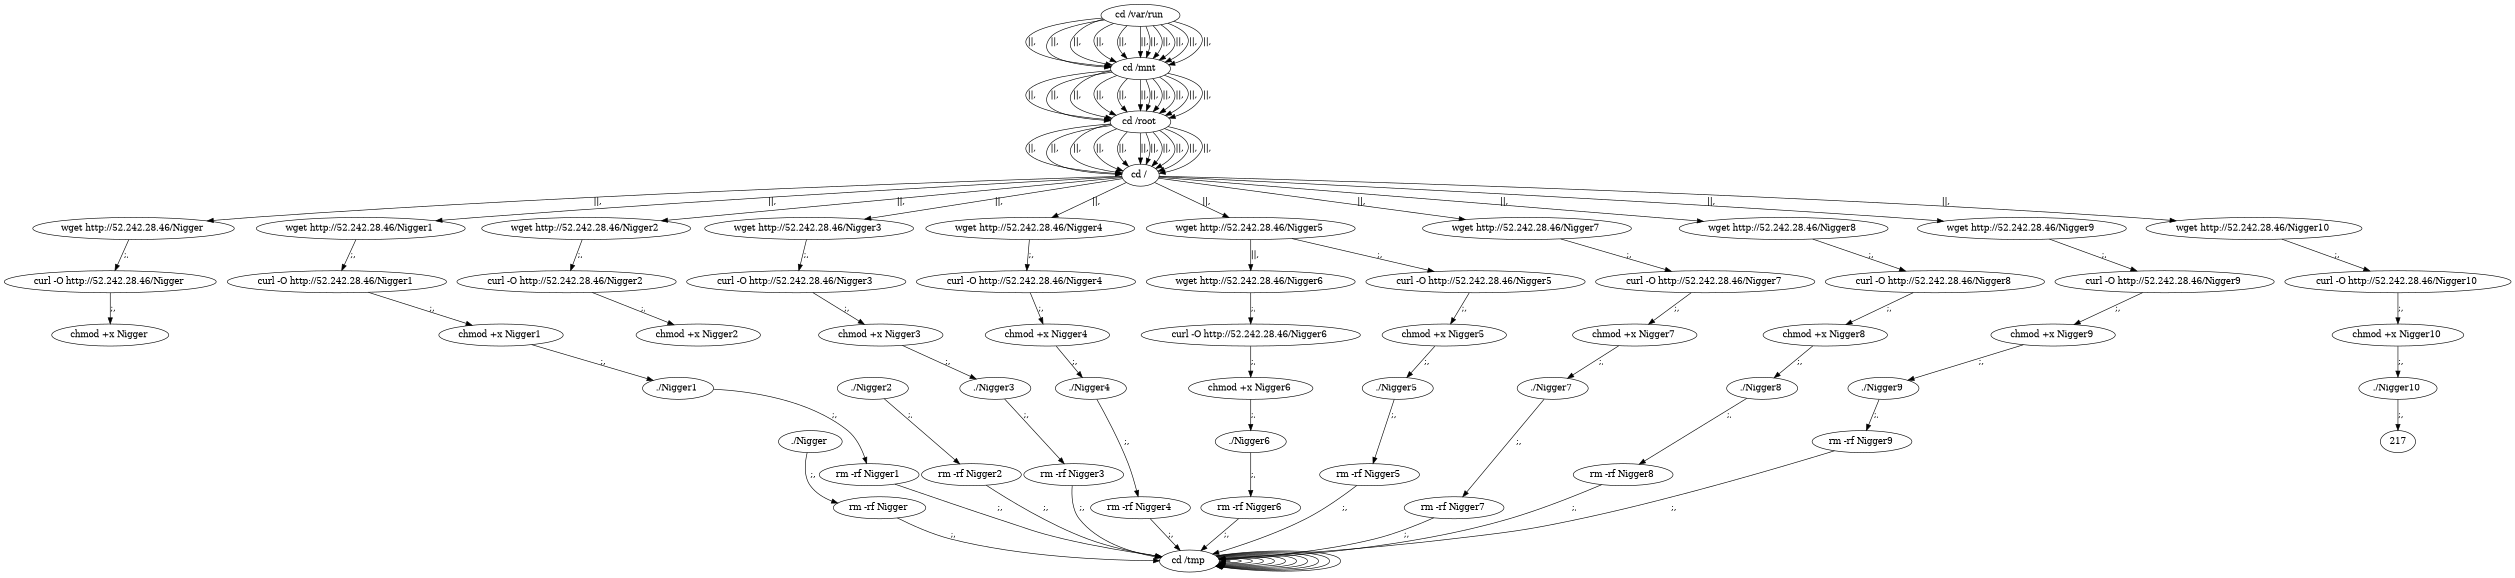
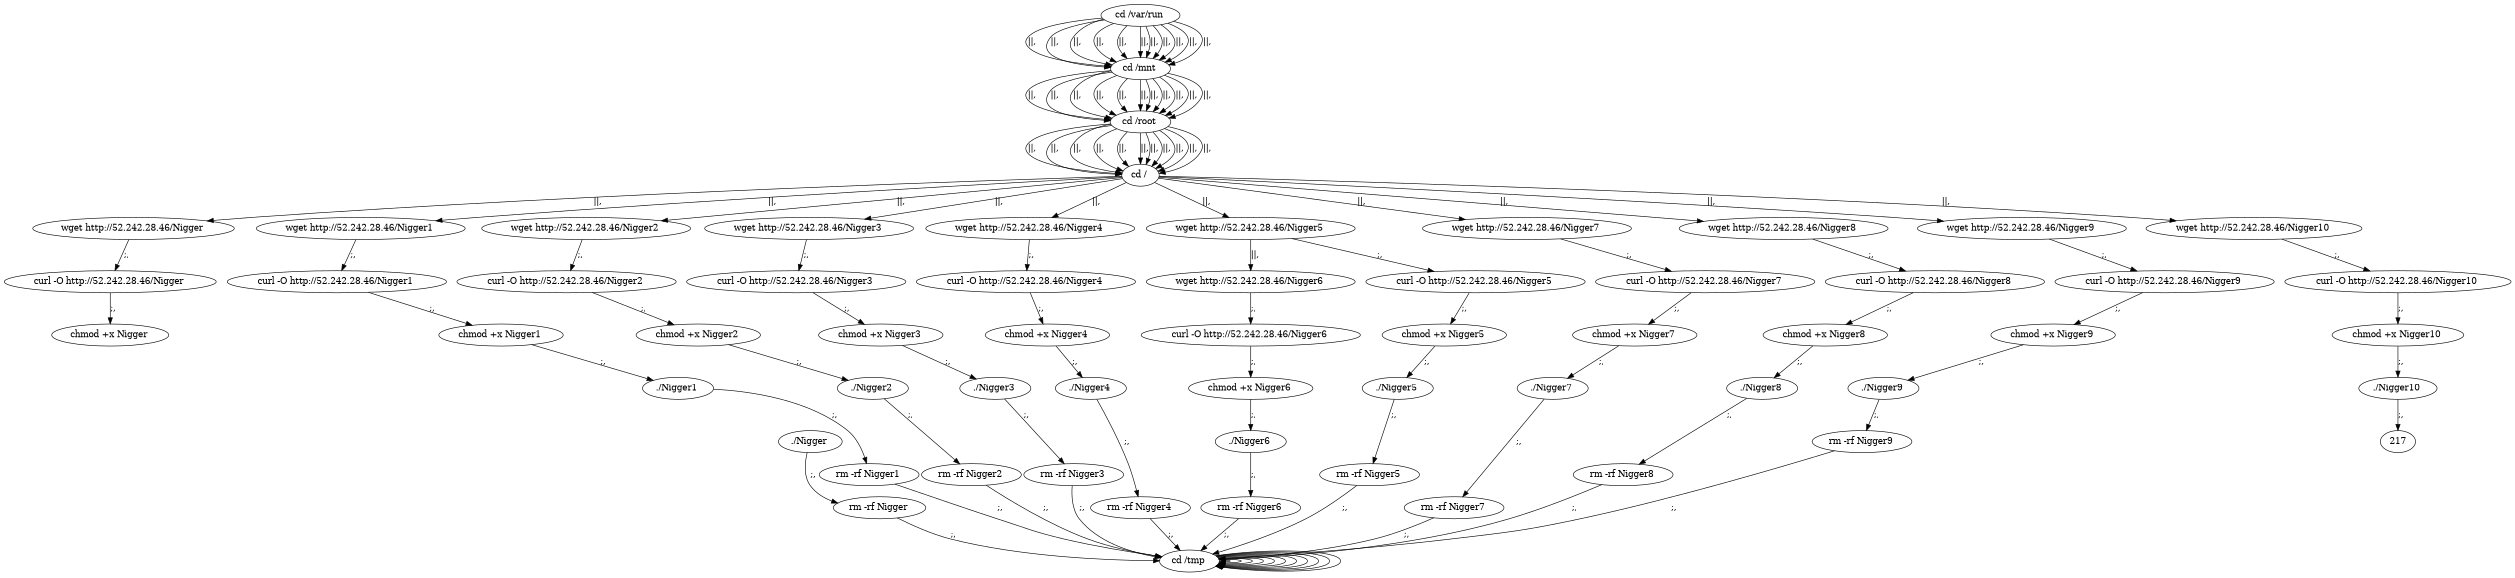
  digraph {
    n1 [label="cd /tmp "]
    n2 [label="cd /var/run "]
    n3 [label="cd /mnt "]
    n4 [label="cd /root "]
    n5 [label="cd / "]
    n6 [label="wget http://52.242.28.46/Nigger "]
    n7 [label="wget http://52.242.28.46/Nigger1 "]
    n8 [label="wget http://52.242.28.46/Nigger2 "]
    n9 [label="wget http://52.242.28.46/Nigger3 "]
    n10 [label="wget http://52.242.28.46/Nigger4 "]
    n11 [label="wget http://52.242.28.46/Nigger5 "]
    n12 [label="wget http://52.242.28.46/Nigger7 "]
    n13 [label="wget http://52.242.28.46/Nigger8 "]
    n14 [label="wget http://52.242.28.46/Nigger9 "]
    n15 [label="wget http://52.242.28.46/Nigger10 "]
    n16 [label="curl -O http://52.242.28.46/Nigger "]
    n17 [label="curl -O http://52.242.28.46/Nigger1 "]
    n18 [label="curl -O http://52.242.28.46/Nigger2 "]
    n19 [label="curl -O http://52.242.28.46/Nigger3 "]
    n20 [label="curl -O http://52.242.28.46/Nigger4 "]
    n21 [label="wget http://52.242.28.46/Nigger6 "]
    n22 [label="curl -O http://52.242.28.46/Nigger5 "]
    n23 [label="curl -O http://52.242.28.46/Nigger6 "]
    n24 [label="curl -O http://52.242.28.46/Nigger7 "]
    n25 [label="curl -O http://52.242.28.46/Nigger8 "]
    n26 [label="curl -O http://52.242.28.46/Nigger9 "]
    n27 [label="curl -O http://52.242.28.46/Nigger10 "]
    n28 [label="chmod +x Nigger "]
    n29 [label="./Nigger "]
    n30 [label="rm -rf Nigger "]
    n31 [label="chmod +x Nigger1 "]
    n32 [label="./Nigger1 "]
    n33 [label="rm -rf Nigger1 "]
    n34 [label="chmod +x Nigger2 "]
    n35 [label="./Nigger2 "]
    n36 [label="rm -rf Nigger2 "]
    n37 [label="chmod +x Nigger3 "]
    n38 [label="./Nigger3 "]
    n39 [label="rm -rf Nigger3 "]
    n40 [label="chmod +x Nigger4 "]
    n41 [label="./Nigger4 "]
    n42 [label="rm -rf Nigger4 "]
    n43 [label="chmod +x Nigger5 "]
    n44 [label="./Nigger5 "]
    n45 [label="rm -rf Nigger5 "]
    n46 [label="chmod +x Nigger6 "]
    n47 [label="./Nigger6 "]
    n48 [label="rm -rf Nigger6 "]
    n49 [label="chmod +x Nigger7 "]
    n50 [label="./Nigger7 "]
    n51 [label="rm -rf Nigger7 "]
    n52 [label="chmod +x Nigger8 "]
    n53 [label="./Nigger8 "]
    n54 [label="rm -rf Nigger8 "]
    n55 [label="chmod +x Nigger9 "]
    n56 [label="./Nigger9 "]
    n57 [label="rm -rf Nigger9 "]
    n58 [label="chmod +x Nigger10 "]
    n59 [label="./Nigger10 "]
    217
    n1 -> n1
    n1 -> n1
    n1 -> n1
    n1 -> n1
    n1 -> n1
    n1 -> n1
    n1 -> n1
    n1 -> n1
    n1 -> n1
    n1 -> n1
    n1 -> n1
    n2 -> n3 [label="||,"]
    n2 -> n3 [label="||,"]
    n2 -> n3 [label="||,"]
    n2 -> n3 [label="||,"]
    n2 -> n3 [label="||,"]
    n2 -> n3 [label="||,"]
    n2 -> n3 [label="||,"]
    n2 -> n3 [label="||,"]
    n2 -> n3 [label="||,"]
    n2 -> n3 [label="||,"]
    n2 -> n3 [label="||,"]
    n3 -> n4 [label="||,"]
    n3 -> n4 [label="||,"]
    n3 -> n4 [label="||,"]
    n3 -> n4 [label="||,"]
    n3 -> n4 [label="||,"]
    n3 -> n4 [label="||,"]
    n3 -> n4 [label="||,"]
    n3 -> n4 [label="||,"]
    n3 -> n4 [label="||,"]
    n3 -> n4 [label="||,"]
    n3 -> n4 [label="||,"]
    n4 -> n5 [label="||,"]
    n4 -> n5 [label="||,"]
    n4 -> n5 [label="||,"]
    n4 -> n5 [label="||,"]
    n4 -> n5 [label="||,"]
    n4 -> n5 [label="||,"]
    n4 -> n5 [label="||,"]
    n4 -> n5 [label="||,"]
    n4 -> n5 [label="||,"]
    n4 -> n5 [label="||,"]
    n4 -> n5 [label="||,"]
    n5 -> n6 [label="||,"]
    n5 -> n7 [label="||,"]
    n5 -> n8 [label="||,"]
    n5 -> n9 [label="||,"]
    n5 -> n10 [label="||,"]
    n5 -> n11 [label="||,"]
    n5 -> n12 [label="||,"]
    n5 -> n13 [label="||,"]
    n5 -> n14 [label="||,"]
    n5 -> n15 [label="||,"]
    n6 -> n16 [label=";,"]
    n7 -> n17 [label=";,"]
    n8 -> n18 [label=";,"]
    n9 -> n19 [label=";,"]
    n10 -> n20 [label=";,"]
    n11 -> n21 [label="||,"]
    n11 -> n22 [label=";,"]
    n12 -> n24 [label=";,"]
    n13 -> n25 [label=";,"]
    n14 -> n26 [label=";,"]
    n15 -> n27 [label=";,"]
    n16 -> n28 [label=";,"]
    n17 -> n31 [label=";,"]
    n18 -> n34 [label=";,"]
    n19 -> n37 [label=";,"]
    n20 -> n40 [label=";,"]
    n21 -> n23 [label=";,"]
    n22 -> n43 [label=";,"]
    n23 -> n46 [label=";,"]
    n24 -> n49 [label=";,"]
    n25 -> n52 [label=";,"]
    n26 -> n55 [label=";,"]
    n27 -> n58 [label=";,"]
    n29 -> n30 [label=";,"]
    n30 -> n1 [label=";,"]
    n31 -> n32 [label=";,"]
    n32 -> n33 [label=";,"]
    n33 -> n1 [label=";,"]
+   n34 -> n35 [label=";,"]
    n35 -> n36 [label=";,"]
    n36 -> n1 [label=";,"]
    n37 -> n38 [label=";,"]
    n38 -> n39 [label=";,"]
    n39 -> n1 [label=";,"]
    n40 -> n41 [label=";,"]
    n41 -> n42 [label=";,"]
    n42 -> n1 [label=";,"]
    n43 -> n44 [label=";,"]
    n44 -> n45 [label=";,"]
    n45 -> n1 [label=";,"]
    n46 -> n47 [label=";,"]
    n47 -> n48 [label=";,"]
    n48 -> n1 [label=";,"]
    n49 -> n50 [label=";,"]
    n50 -> n51 [label=";,"]
    n51 -> n1 [label=";,"]
    n52 -> n53 [label=";,"]
    n53 -> n54 [label=";,"]
    n54 -> n1 [label=";,"]
    n55 -> n56 [label=";,"]
    n56 -> n57 [label=";,"]
    n57 -> n1 [label=";,"]
    n58 -> n59 [label=";,"]
    n59 -> 217 [label=";,"]
  }
